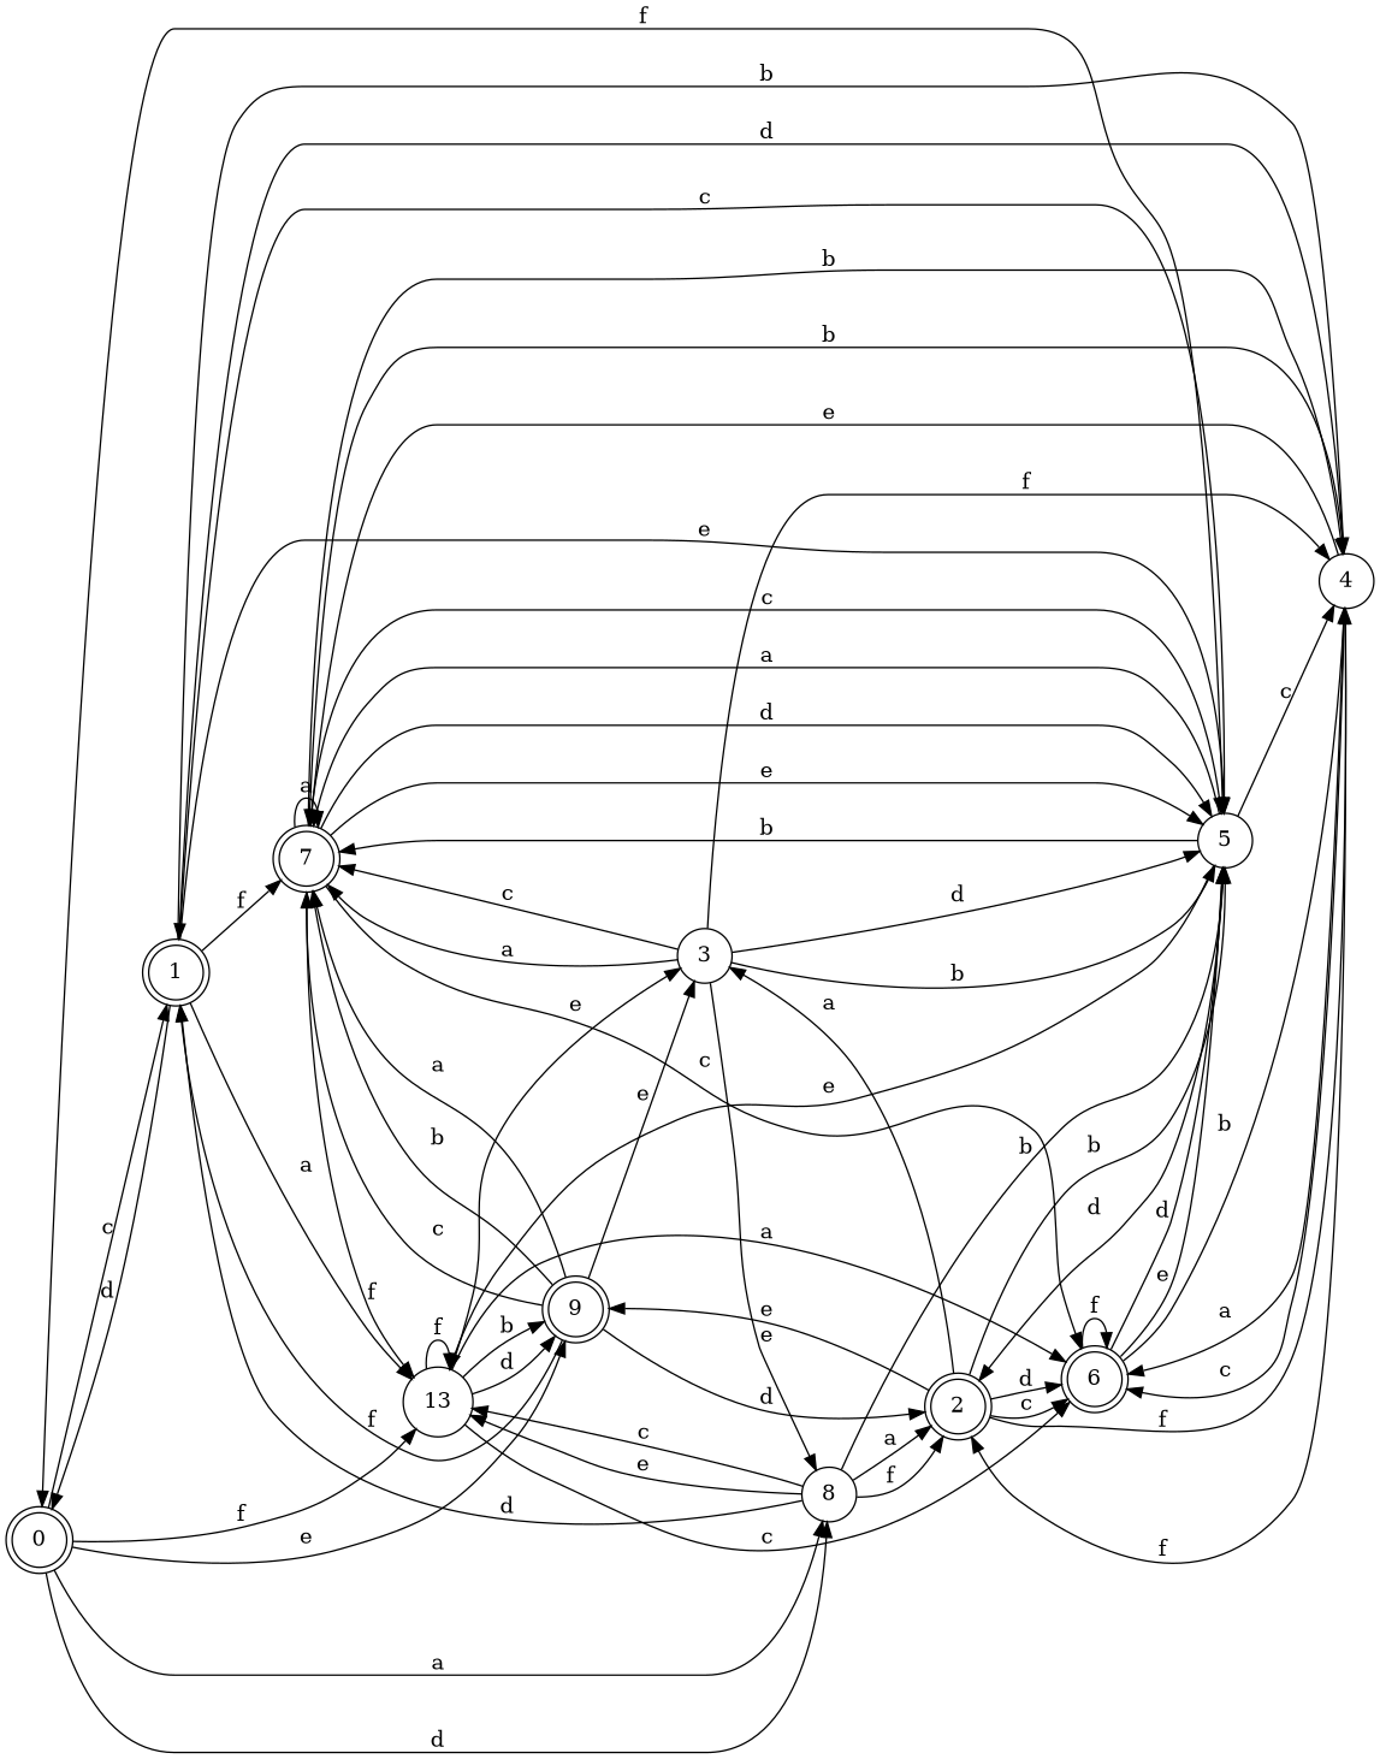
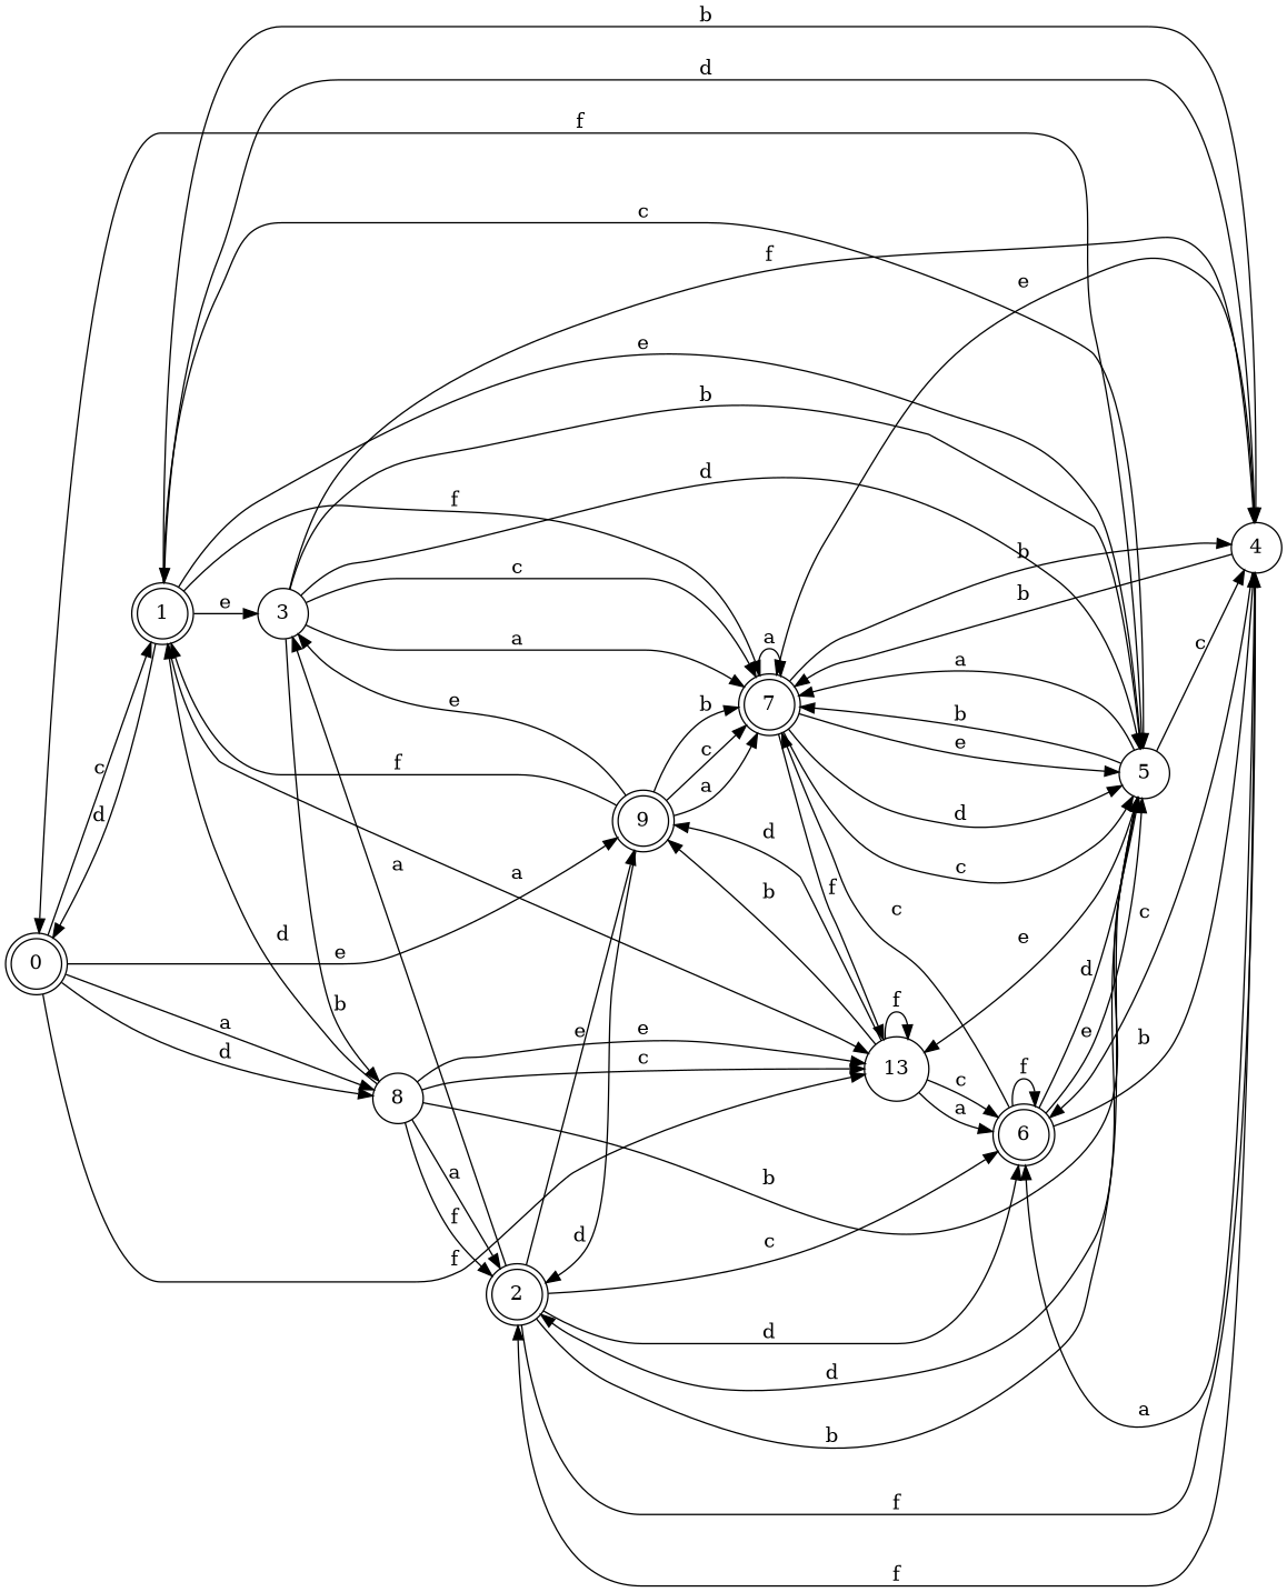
  digraph {
    rankdir=LR
    node [color=black fillcolor=white shape=doublecircle style="rounded,filled"]
    n1 [label=0]
    n2 [label=1]
    n3 [label=8 shape=circle style=filled]
    n4 [label=9]
    n5 [label=13 shape=circle style=filled]
    n6 [label=4 shape=circle style=filled]
    n7 [label=5 shape=circle style=filled]
    n8 [label=7]
    n9 [label=2]
    n10 [label=6]
    n11 [label=3 shape=circle style=filled]
    n1 -> n2 [label=c]
    n1 -> n3 [label=a]
    n1 -> n3 [label=d]
    n1 -> n4 [label=e]
    n1 -> n5 [label=f]
    n2 -> n1 [label=d]
    n2 -> n5 [label=a]
    n2 -> n6 [label=b]
    n2 -> n7 [label=c]
    n2 -> n7 [label=e]
    n2 -> n8 [label=f]
    n3 -> n2 [label=d]
    n3 -> n5 [label=c]
    n3 -> n5 [label=e]
    n3 -> n7 [label=b]
    n3 -> n9 [label=a]
    n3 -> n9 [label=f]
    n4 -> n2 [label=f]
    n4 -> n8 [label=a]
    n4 -> n8 [label=b]
    n4 -> n8 [label=c]
    n4 -> n9 [label=d]
    n4 -> n11 [label=e]
    n5 -> n4 [label=b]
    n5 -> n4 [label=d]
    n5 -> n5 [label=f]
    n5 -> n10 [label=a]
    n5 -> n10 [label=c]
-   n5 -> n11 [label=e]
+   n2 -> n11 [label=e]
    n6 -> n2 [label=d]
    n6 -> n8 [label=b]
    n6 -> n8 [label=e]
    n6 -> n9 [label=f]
    n6 -> n10 [label=a]
    n6 -> n10 [label=c]
    n7 -> n1 [label=f]
    n7 -> n5 [label=e]
    n7 -> n6 [label=c]
    n7 -> n8 [label=a]
    n7 -> n8 [label=b]
    n7 -> n9 [label=d]
    n8 -> n5 [label=f]
    n8 -> n6 [label=b]
    n8 -> n7 [label=c]
    n8 -> n7 [label=d]
    n8 -> n7 [label=e]
    n8 -> n8 [label=a]
    n9 -> n4 [label=e]
    n9 -> n6 [label=f]
    n9 -> n7 [label=b]
    n9 -> n10 [label=c]
    n9 -> n10 [label=d]
    n9 -> n11 [label=a]
    n10 -> n6 [label=b]
    n10 -> n7 [label=d]
    n10 -> n7 [label=e]
-   n8 -> n10 [label=c]
+   n10 -> n8 [label=c]
    n10 -> n10 [label=f]
-   n11 -> n3 [label=e]
+   n11 -> n3 [label=b]
    n11 -> n6 [label=f]
    n11 -> n7 [label=b]
    n11 -> n7 [label=d]
    n11 -> n8 [label=a]
    n11 -> n8 [label=c]
  }
